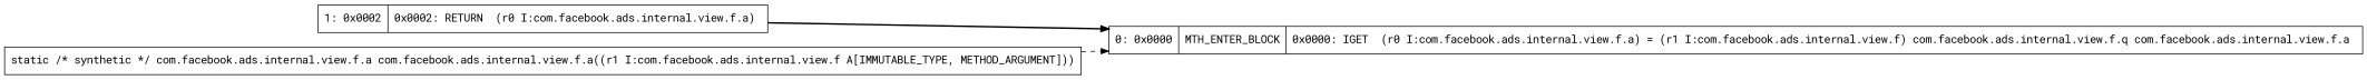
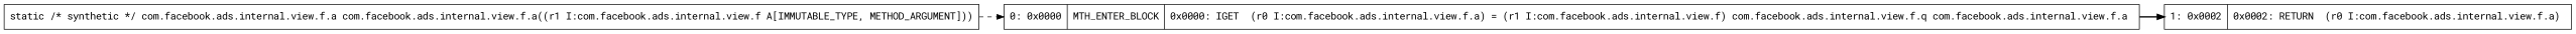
  digraph {
    rankdir=LR
    fontname="Roboto Mono"
    node [shape=record fontname="Roboto Mono"]
    edge [fontname="Roboto Mono"]
    n1 [label="{0\:\ 0x0000|MTH_ENTER_BLOCK\l|0x0000: IGET  (r0 I:com.facebook.ads.internal.view.f.a) = (r1 I:com.facebook.ads.internal.view.f) com.facebook.ads.internal.view.f.q com.facebook.ads.internal.view.f.a \l}"]
    n2 [label="{1\:\ 0x0002|0x0002: RETURN  (r0 I:com.facebook.ads.internal.view.f.a) \l}"]
    n3 [label="{static \/* synthetic *\/ com.facebook.ads.internal.view.f.a com.facebook.ads.internal.view.f.a((r1 I:com.facebook.ads.internal.view.f A[IMMUTABLE_TYPE, METHOD_ARGUMENT])) }"]
-   n2 -> n1 [style=bold]
+   n1 -> n2 [style=bold]
    n3 -> n1 [style=dashed]
  }
